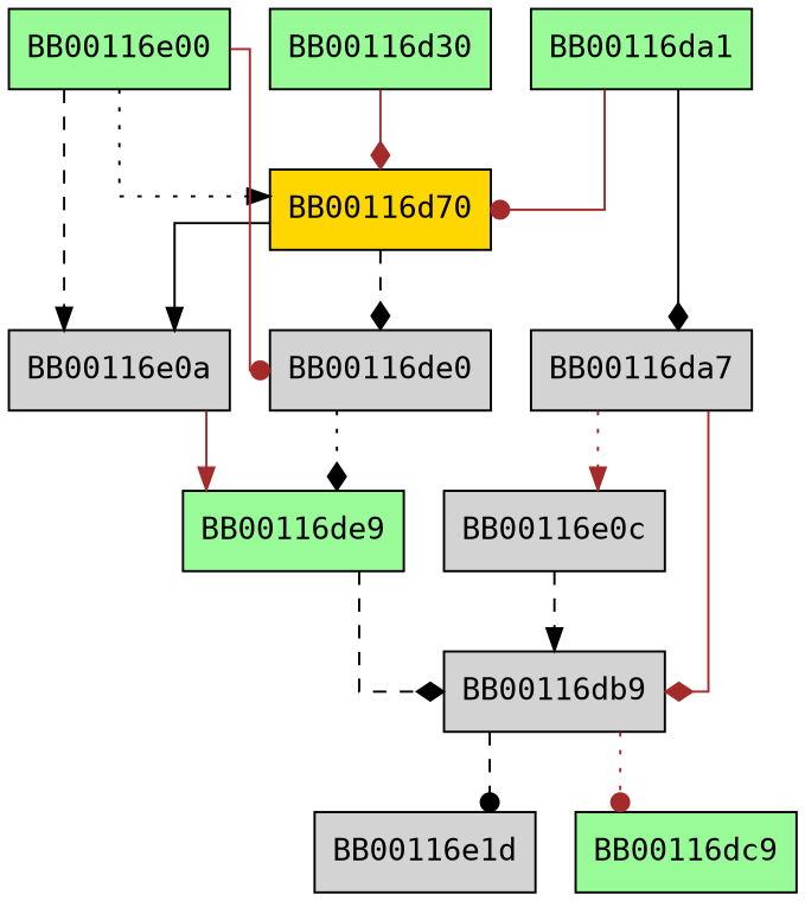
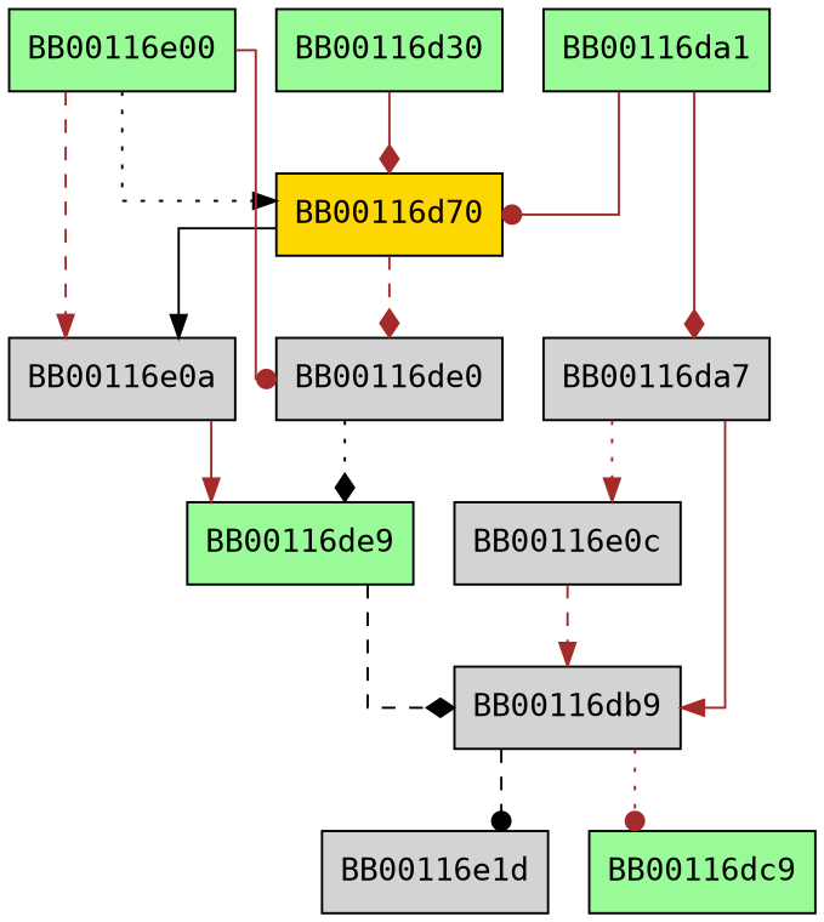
  digraph {
    fontname="DejaVu Sans Mono"
    splines=ortho
    node [fillcolor=lightgrey fontname="DejaVu Sans Mono" shape=box style=filled]
    edge [arrowhead=normal color=brown fontname="DejaVu Sans Mono" style=solid]
    BB00116d30 [fillcolor=palegreen]
    BB00116d70 [fillcolor=gold]
    BB00116de0
    BB00116e0a
    BB00116de9 [fillcolor=palegreen]
    BB00116da1 [fillcolor=palegreen]
    BB00116da7
    BB00116e00 [fillcolor=palegreen]
    BB00116db9
    BB00116e0c
    BB00116e1d
    BB00116dc9 [fillcolor=palegreen]
    BB00116d30 -> BB00116d70 [arrowhead=diamond]
-   BB00116d70 -> BB00116de0 [arrowhead=diamond color=black style=dashed]
+   BB00116d70 -> BB00116de0 [arrowhead=diamond style=dashed]
    BB00116d70 -> BB00116e0a [color=black]
    BB00116de0 -> BB00116de9 [arrowhead=diamond color=black style=dotted]
    BB00116e0a -> BB00116de9
    BB00116de9 -> BB00116db9 [arrowhead=diamond color=black style=dashed]
    BB00116da1 -> BB00116d70 [arrowhead=dot]
-   BB00116da1 -> BB00116da7 [arrowhead=diamond color=black]
-   BB00116da7 -> BB00116db9 [arrowhead=diamond]
+   BB00116da1 -> BB00116da7 [arrowhead=diamond]
+   BB00116da7 -> BB00116db9
    BB00116da7 -> BB00116e0c [style=dotted]
    BB00116e00 -> BB00116d70 [color=black style=dotted]
    BB00116e00 -> BB00116de0 [arrowhead=dot]
-   BB00116e00 -> BB00116e0a [color=black style=dashed]
+   BB00116e00 -> BB00116e0a [style=dashed]
    BB00116db9 -> BB00116e1d [arrowhead=dot color=black style=dashed]
    BB00116db9 -> BB00116dc9 [arrowhead=dot style=dotted]
-   BB00116e0c -> BB00116db9 [color=black style=dashed]
+   BB00116e0c -> BB00116db9 [style=dashed]
  }
